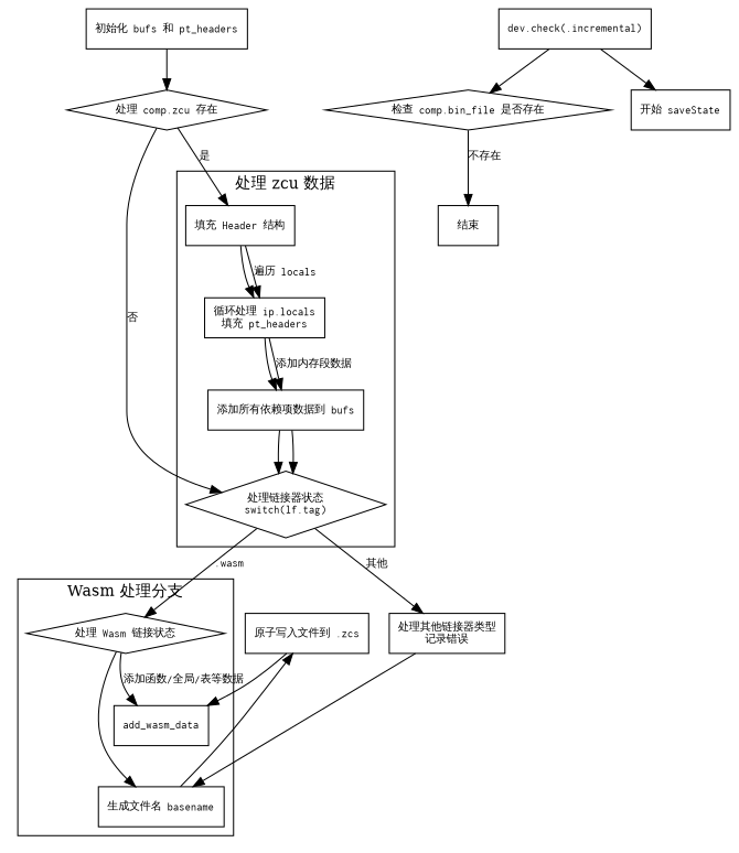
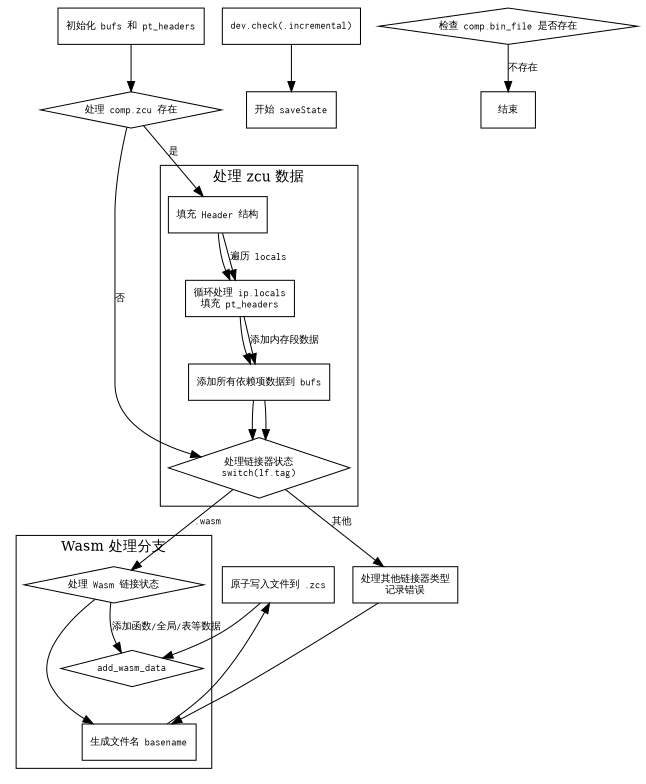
  digraph {
    node [fontname=Courier fontsize=10 shape=rectangle]
    edge [fontname=Courier fontsize=10]
    n1 [label="填充 Header 结构"]
    n2 [label="循环处理 ip.locals\n填充 pt_headers"]
    n3 [label="添加所有依赖项数据到 bufs"]
    n4 [label="处理链接器状态\nswitch(lf.tag)" shape=diamond]
    n5 [label="处理 Wasm 链接状态" shape=diamond]
-   add_wasm_data
+   add_wasm_data [shape=diamond]
    n7 [label="生成文件名 basename"]
    n8 [label="处理其他链接器类型\n记录错误"]
    n9 [label="原子写入文件到 .zcs"]
    n10 [label="开始 saveState"]
    n11 [label="dev.check(.incremental)"]
    n12 [label="检查 comp.bin_file 是否存在" shape=diamond]
    n13 [label="结束"]
    n14 [label="初始化 bufs 和 pt_headers"]
    n15 [label="处理 comp.zcu 存在" shape=diamond]
    subgraph cluster_1 {
      label="处理 zcu 数据"
      n1
      n2
      n3
      n4
    }
    subgraph cluster_2 {
      label="Wasm 处理分支"
      n5
      add_wasm_data
      n7
    }
    n1 -> n2 [label="遍历 locals"]
    n1 -> n2
    n2 -> n3 [label="添加内存段数据"]
    n2 -> n3
    n3 -> n4
    n3 -> n4
    n3 -> n5 [style=invis]
    n3 -> n8 [style=invis]
    n4 -> n5 [label=".wasm"]
    n4 -> n8 [label="其他"]
    n5 -> add_wasm_data [label="添加函数/全局/表等数据"]
    n5 -> n7
    add_wasm_data -> n7 [style=invis]
    n7 -> n9
    n8 -> n7
    n9 -> add_wasm_data
    n11 -> n10
-   n11 -> n12
    n12 -> n13 [label="不存在"]
    n14 -> n15
    n15 -> n1 [label="是"]
    n15 -> n4 [label="否"]
  }
